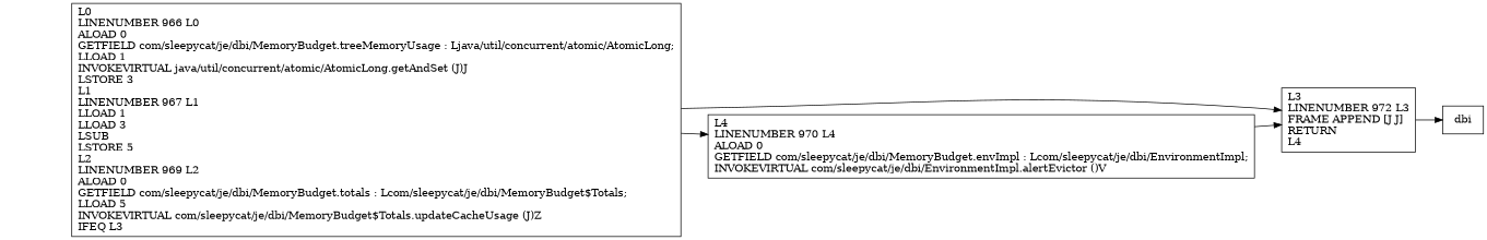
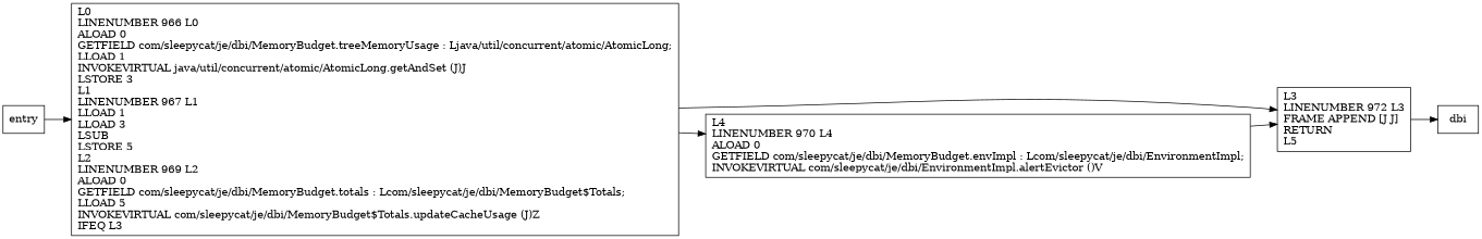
  digraph {
    rankdir=LR
    node [shape=record]
    n1 [label="L0\lLINENUMBER 966 L0\lALOAD 0\lGETFIELD com/sleepycat/je/dbi/MemoryBudget.treeMemoryUsage : Ljava/util/concurrent/atomic/AtomicLong;\lLLOAD 1\lINVOKEVIRTUAL java/util/concurrent/atomic/AtomicLong.getAndSet (J)J\lLSTORE 3\lL1\lLINENUMBER 967 L1\lLLOAD 1\lLLOAD 3\lLSUB\lLSTORE 5\lL2\lLINENUMBER 969 L2\lALOAD 0\lGETFIELD com/sleepycat/je/dbi/MemoryBudget.totals : Lcom/sleepycat/je/dbi/MemoryBudget$Totals;\lLLOAD 5\lINVOKEVIRTUAL com/sleepycat/je/dbi/MemoryBudget$Totals.updateCacheUsage (J)Z\lIFEQ L3\l"]
-   n2 [label="L3\lLINENUMBER 972 L3\lFRAME APPEND [J J]\lRETURN\lL4\l"]
+   n2 [label="L3\lLINENUMBER 972 L3\lFRAME APPEND [J J]\lRETURN\lL5\l"]
    n3 [label="L4\lLINENUMBER 970 L4\lALOAD 0\lGETFIELD com/sleepycat/je/dbi/MemoryBudget.envImpl : Lcom/sleepycat/je/dbi/EnvironmentImpl;\lINVOKEVIRTUAL com/sleepycat/je/dbi/EnvironmentImpl.alertEvictor ()V\l"]
    n4 [label=dbi]
+   entry
    n1 -> n2
    n1 -> n3
    n2 -> n4
    n3 -> n2
+   entry -> n1
  }
